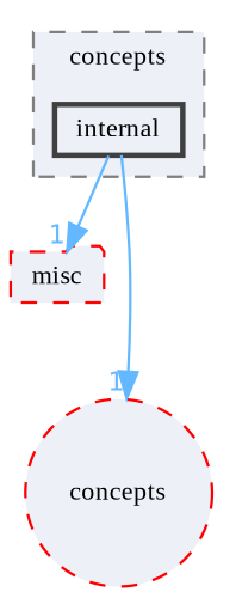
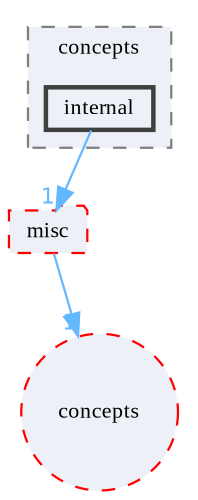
  digraph {
    compound=true
    fontname="Liberation Serif"
    node [color=red fillcolor="#edf0f7" fontname="Liberation Serif" fontsize=10 style="filled,dashed"]
    edge [color=steelblue1 fontcolor=steelblue1 fontname="Liberation Serif" fontsize=10 headlabel=1 labeldistance=1.5 labelfontname=Helvetica labelfontsize=10]
    n1 [color=grey25 height=0.2 label=internal shape=box style="filled,bold" width=0.4]
    n2 [height=0.2 label=misc shape=folder width=0.4]
    n3 [height=0.2 label=concepts shape=circle width=0.4]
    subgraph cluster_1 {
      bgcolor="#edf0f7"
      fontsize=10
      label=concepts
      pencolor=grey50
      style="filled,dashed"
      n1
    }
    n1 -> n2
-   n1 -> n3
+   n2 -> n3
  }
